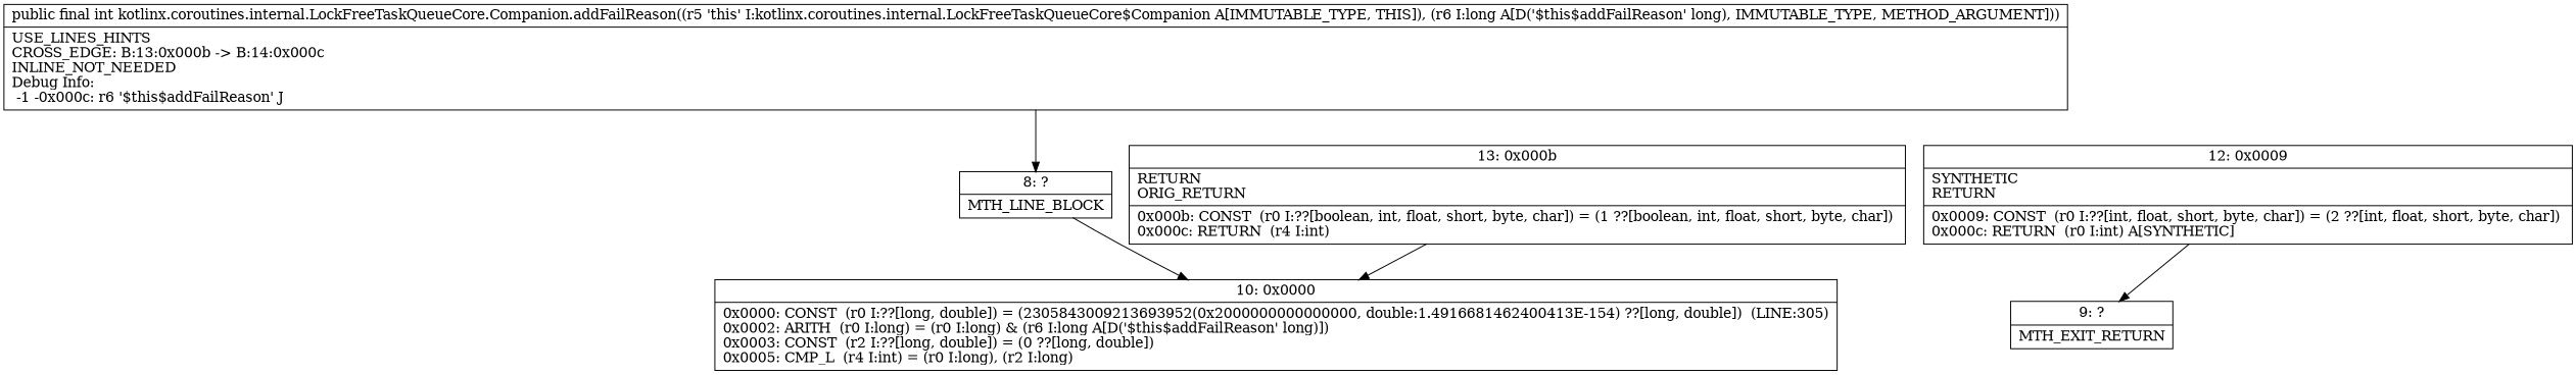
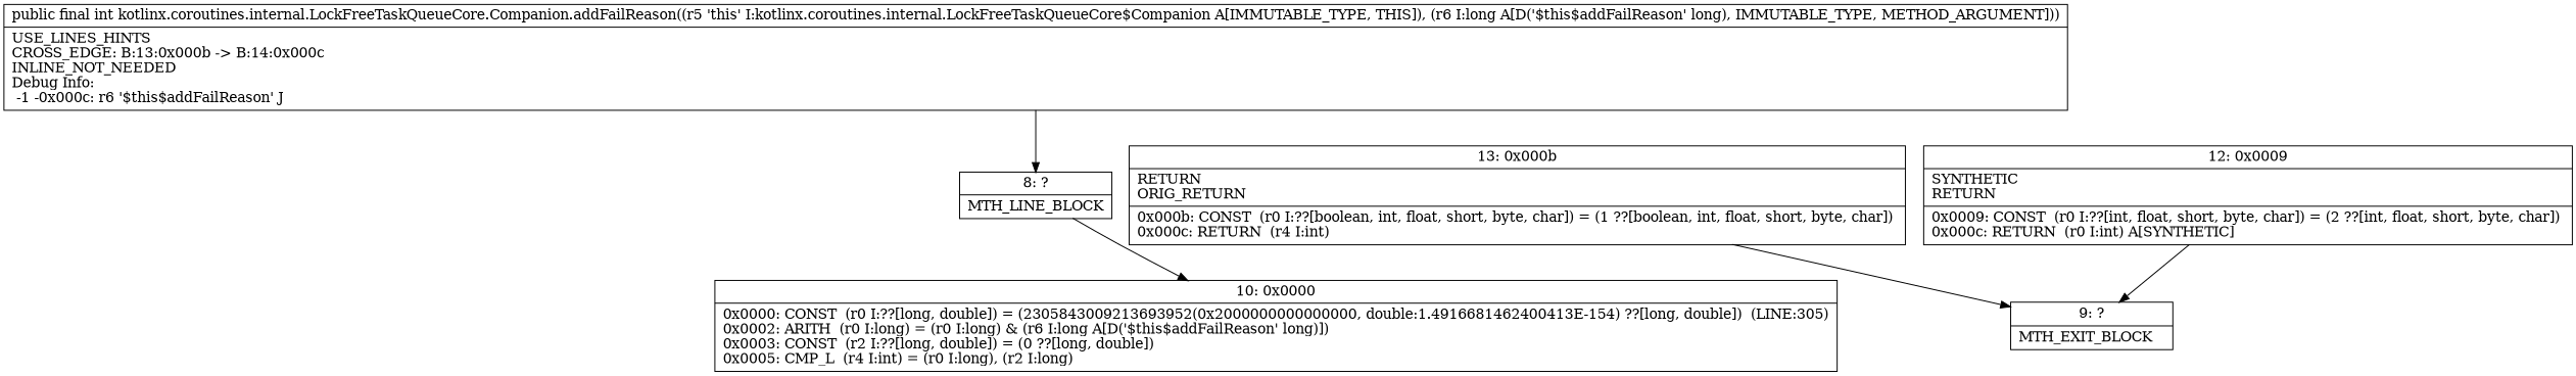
  digraph {
    node [shape=record]
    n1 [label="{8\:\ ?|MTH_LINE_BLOCK\l}"]
    n2 [label="{10\:\ 0x0000|0x0000: CONST  (r0 I:??[long, double]) = (2305843009213693952(0x2000000000000000, double:1.4916681462400413E\-154) ??[long, double])  (LINE:305)\l0x0002: ARITH  (r0 I:long) = (r0 I:long) & (r6 I:long A[D('$this$addFailReason' long)]) \l0x0003: CONST  (r2 I:??[long, double]) = (0 ??[long, double]) \l0x0005: CMP_L  (r4 I:int) = (r0 I:long), (r2 I:long) \l}"]
    n3 [label="{12\:\ 0x0009|SYNTHETIC\lRETURN\l|0x0009: CONST  (r0 I:??[int, float, short, byte, char]) = (2 ??[int, float, short, byte, char]) \l0x000c: RETURN  (r0 I:int) A[SYNTHETIC]\l}"]
-   n4 [label="{9\:\ ?|MTH_EXIT_RETURN\l}"]
+   n4 [label="{9\:\ ?|MTH_EXIT_BLOCK\l}"]
    n5 [label="{13\:\ 0x000b|RETURN\lORIG_RETURN\l|0x000b: CONST  (r0 I:??[boolean, int, float, short, byte, char]) = (1 ??[boolean, int, float, short, byte, char]) \l0x000c: RETURN  (r4 I:int) \l}"]
    n6 [label="{public final int kotlinx.coroutines.internal.LockFreeTaskQueueCore.Companion.addFailReason((r5 'this' I:kotlinx.coroutines.internal.LockFreeTaskQueueCore$Companion A[IMMUTABLE_TYPE, THIS]), (r6 I:long A[D('$this$addFailReason' long), IMMUTABLE_TYPE, METHOD_ARGUMENT]))  | USE_LINES_HINTS\lCROSS_EDGE: B:13:0x000b \-\> B:14:0x000c\lINLINE_NOT_NEEDED\lDebug Info:\l  \-1 \-0x000c: r6 '$this$addFailReason' J\l}"]
    n1 -> n2
    n3 -> n4
-   n5 -> n2
+   n5 -> n4
    n6 -> n1
  }
